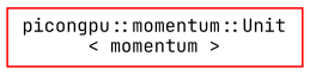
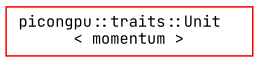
  digraph {
    rankdir=LR
    fontname="JetBrains Mono"
-   n1 [color=red fillcolor=white fontname="JetBrains Mono" fontsize=10 height=0.2 label="picongpu::momentum::Unit\l\< momentum \>" shape=record style=filled width=0.4]
+   n1 [color=red fillcolor=white fontname="JetBrains Mono" fontsize=10 height=0.2 label="picongpu::traits::Unit\l\< momentum \>" shape=record style=filled width=0.4]
  }
